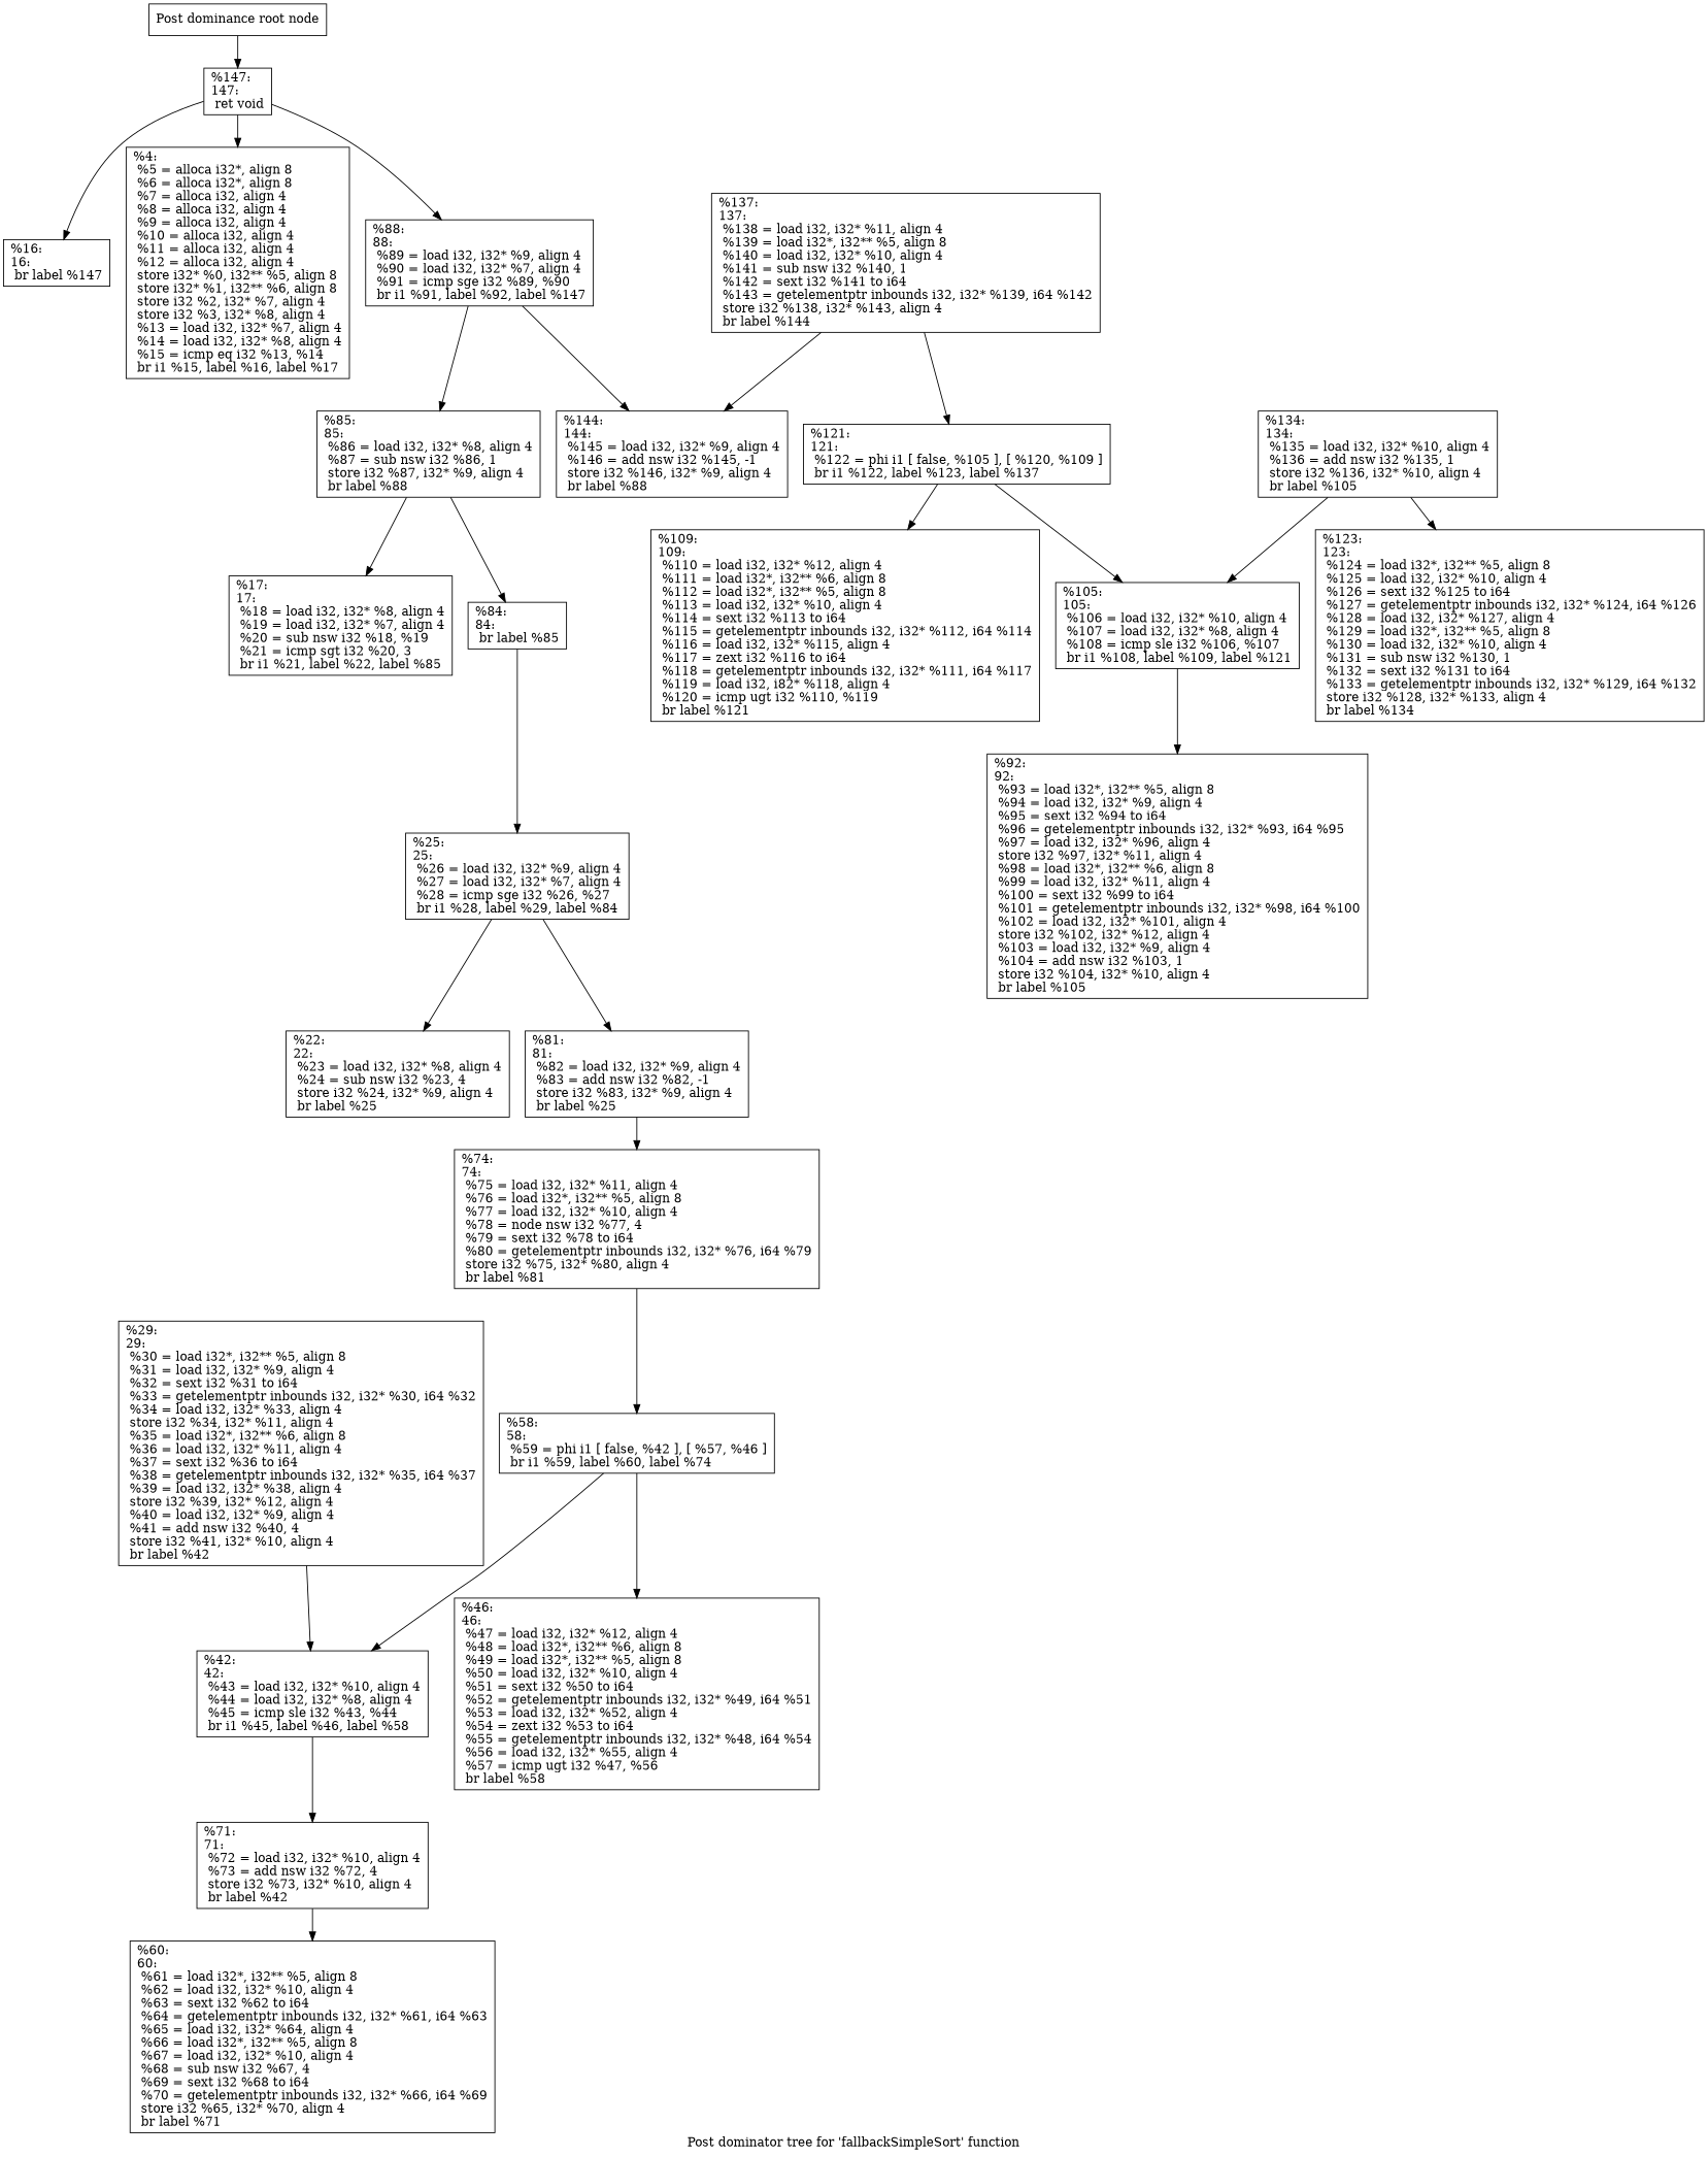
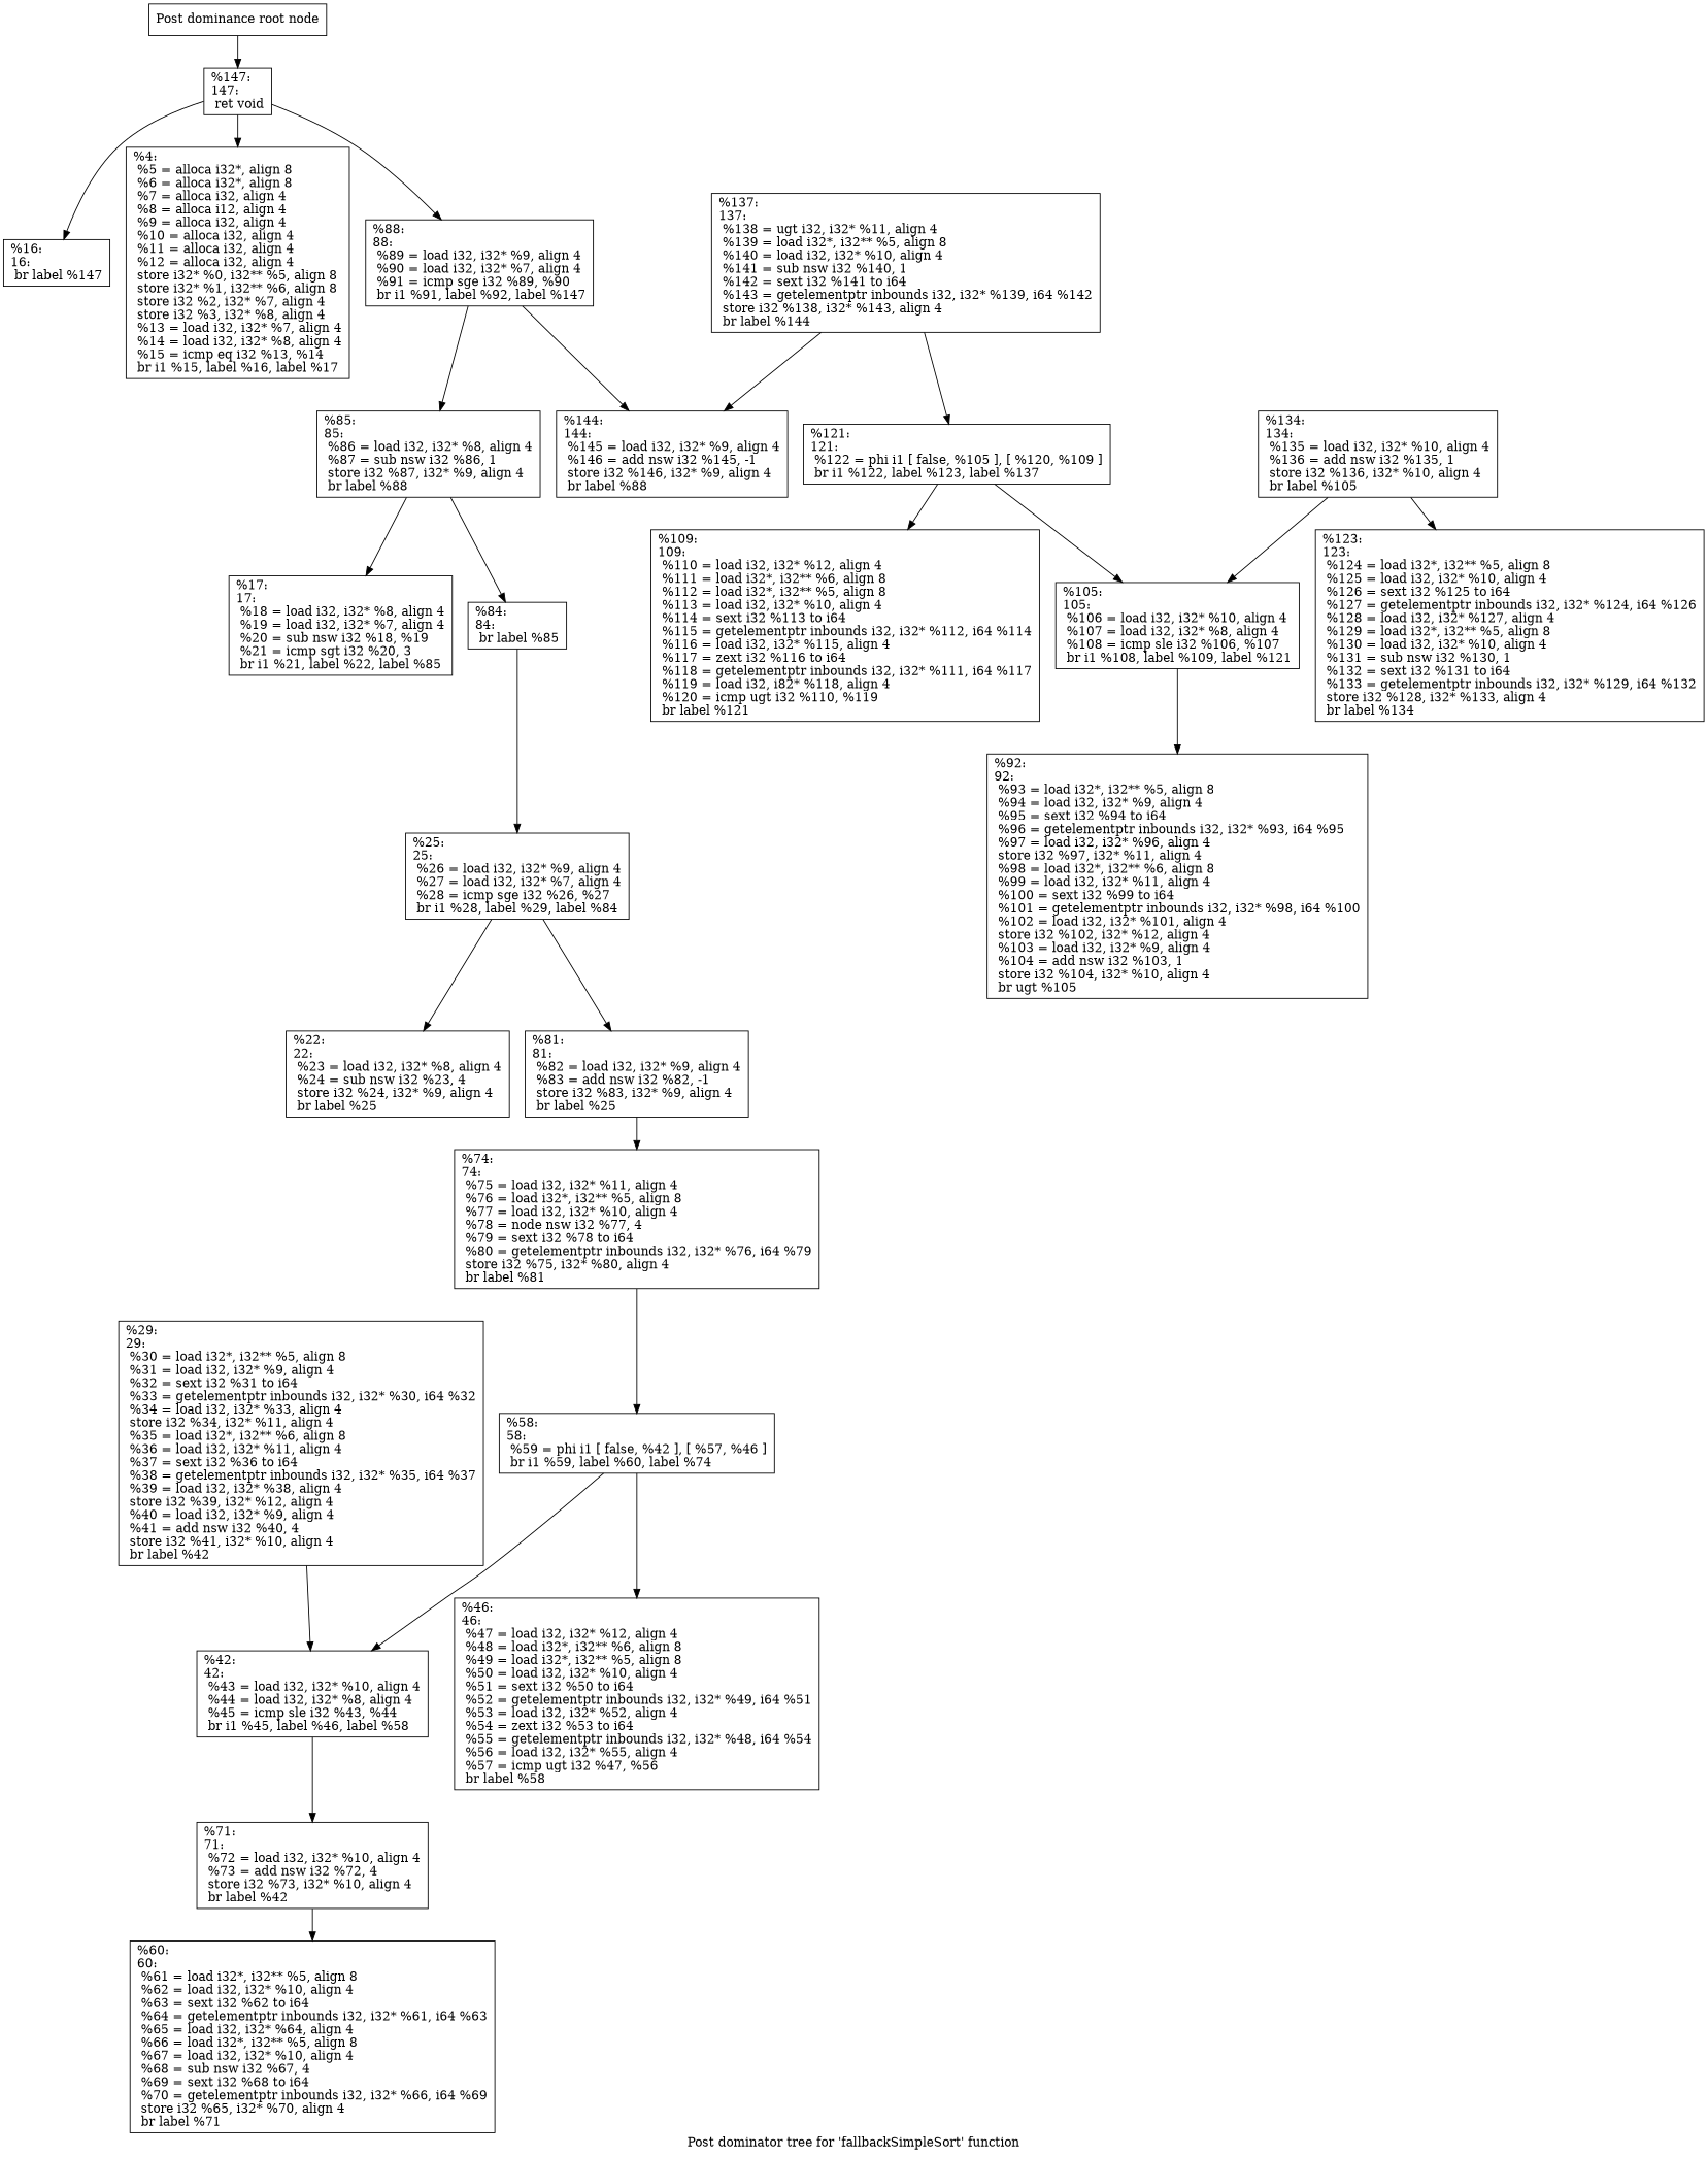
  digraph {
    label="Post dominator tree for 'fallbackSimpleSort' function"
    node [shape=record]
    n1 [label="{Post dominance root node}"]
    n2 [label="{%147:\l147:                                              \l  ret void\l}"]
    n3 [label="{%16:\l16:                                               \l  br label %147\l}"]
-   n4 [label="{%4:\l  %5 = alloca i32*, align 8\l  %6 = alloca i32*, align 8\l  %7 = alloca i32, align 4\l  %8 = alloca i32, align 4\l  %9 = alloca i32, align 4\l  %10 = alloca i32, align 4\l  %11 = alloca i32, align 4\l  %12 = alloca i32, align 4\l  store i32* %0, i32** %5, align 8\l  store i32* %1, i32** %6, align 8\l  store i32 %2, i32* %7, align 4\l  store i32 %3, i32* %8, align 4\l  %13 = load i32, i32* %7, align 4\l  %14 = load i32, i32* %8, align 4\l  %15 = icmp eq i32 %13, %14\l  br i1 %15, label %16, label %17\l}"]
+   n4 [label="{%4:\l  %5 = alloca i32*, align 8\l  %6 = alloca i32*, align 8\l  %7 = alloca i32, align 4\l  %8 = alloca i12, align 4\l  %9 = alloca i32, align 4\l  %10 = alloca i32, align 4\l  %11 = alloca i32, align 4\l  %12 = alloca i32, align 4\l  store i32* %0, i32** %5, align 8\l  store i32* %1, i32** %6, align 8\l  store i32 %2, i32* %7, align 4\l  store i32 %3, i32* %8, align 4\l  %13 = load i32, i32* %7, align 4\l  %14 = load i32, i32* %8, align 4\l  %15 = icmp eq i32 %13, %14\l  br i1 %15, label %16, label %17\l}"]
    n5 [label="{%88:\l88:                                               \l  %89 = load i32, i32* %9, align 4\l  %90 = load i32, i32* %7, align 4\l  %91 = icmp sge i32 %89, %90\l  br i1 %91, label %92, label %147\l}"]
    n6 [label="{%85:\l85:                                               \l  %86 = load i32, i32* %8, align 4\l  %87 = sub nsw i32 %86, 1\l  store i32 %87, i32* %9, align 4\l  br label %88\l}"]
    n7 [label="{%144:\l144:                                              \l  %145 = load i32, i32* %9, align 4\l  %146 = add nsw i32 %145, -1\l  store i32 %146, i32* %9, align 4\l  br label %88\l}"]
    n8 [label="{%17:\l17:                                               \l  %18 = load i32, i32* %8, align 4\l  %19 = load i32, i32* %7, align 4\l  %20 = sub nsw i32 %18, %19\l  %21 = icmp sgt i32 %20, 3\l  br i1 %21, label %22, label %85\l}"]
    n9 [label="{%84:\l84:                                               \l  br label %85\l}"]
    n10 [label="{%25:\l25:                                               \l  %26 = load i32, i32* %9, align 4\l  %27 = load i32, i32* %7, align 4\l  %28 = icmp sge i32 %26, %27\l  br i1 %28, label %29, label %84\l}"]
-   n11 [label="{%137:\l137:                                              \l  %138 = load i32, i32* %11, align 4\l  %139 = load i32*, i32** %5, align 8\l  %140 = load i32, i32* %10, align 4\l  %141 = sub nsw i32 %140, 1\l  %142 = sext i32 %141 to i64\l  %143 = getelementptr inbounds i32, i32* %139, i64 %142\l  store i32 %138, i32* %143, align 4\l  br label %144\l}"]
+   n11 [label="{%137:\l137:                                              \l  %138 = ugt i32, i32* %11, align 4\l  %139 = load i32*, i32** %5, align 8\l  %140 = load i32, i32* %10, align 4\l  %141 = sub nsw i32 %140, 1\l  %142 = sext i32 %141 to i64\l  %143 = getelementptr inbounds i32, i32* %139, i64 %142\l  store i32 %138, i32* %143, align 4\l  br label %144\l}"]
    n12 [label="{%121:\l121:                                              \l  %122 = phi i1 [ false, %105 ], [ %120, %109 ]\l  br i1 %122, label %123, label %137\l}"]
    n13 [label="{%22:\l22:                                               \l  %23 = load i32, i32* %8, align 4\l  %24 = sub nsw i32 %23, 4\l  store i32 %24, i32* %9, align 4\l  br label %25\l}"]
    n14 [label="{%81:\l81:                                               \l  %82 = load i32, i32* %9, align 4\l  %83 = add nsw i32 %82, -1\l  store i32 %83, i32* %9, align 4\l  br label %25\l}"]
    n15 [label="{%74:\l74:                                               \l  %75 = load i32, i32* %11, align 4\l  %76 = load i32*, i32** %5, align 8\l  %77 = load i32, i32* %10, align 4\l  %78 = node nsw i32 %77, 4\l  %79 = sext i32 %78 to i64\l  %80 = getelementptr inbounds i32, i32* %76, i64 %79\l  store i32 %75, i32* %80, align 4\l  br label %81\l}"]
    n16 [label="{%58:\l58:                                               \l  %59 = phi i1 [ false, %42 ], [ %57, %46 ]\l  br i1 %59, label %60, label %74\l}"]
    n17 [label="{%42:\l42:                                               \l  %43 = load i32, i32* %10, align 4\l  %44 = load i32, i32* %8, align 4\l  %45 = icmp sle i32 %43, %44\l  br i1 %45, label %46, label %58\l}"]
    n18 [label="{%46:\l46:                                               \l  %47 = load i32, i32* %12, align 4\l  %48 = load i32*, i32** %6, align 8\l  %49 = load i32*, i32** %5, align 8\l  %50 = load i32, i32* %10, align 4\l  %51 = sext i32 %50 to i64\l  %52 = getelementptr inbounds i32, i32* %49, i64 %51\l  %53 = load i32, i32* %52, align 4\l  %54 = zext i32 %53 to i64\l  %55 = getelementptr inbounds i32, i32* %48, i64 %54\l  %56 = load i32, i32* %55, align 4\l  %57 = icmp ugt i32 %47, %56\l  br label %58\l}"]
    n19 [label="{%71:\l71:                                               \l  %72 = load i32, i32* %10, align 4\l  %73 = add nsw i32 %72, 4\l  store i32 %73, i32* %10, align 4\l  br label %42\l}"]
    n20 [label="{%29:\l29:                                               \l  %30 = load i32*, i32** %5, align 8\l  %31 = load i32, i32* %9, align 4\l  %32 = sext i32 %31 to i64\l  %33 = getelementptr inbounds i32, i32* %30, i64 %32\l  %34 = load i32, i32* %33, align 4\l  store i32 %34, i32* %11, align 4\l  %35 = load i32*, i32** %6, align 8\l  %36 = load i32, i32* %11, align 4\l  %37 = sext i32 %36 to i64\l  %38 = getelementptr inbounds i32, i32* %35, i64 %37\l  %39 = load i32, i32* %38, align 4\l  store i32 %39, i32* %12, align 4\l  %40 = load i32, i32* %9, align 4\l  %41 = add nsw i32 %40, 4\l  store i32 %41, i32* %10, align 4\l  br label %42\l}"]
    n21 [label="{%60:\l60:                                               \l  %61 = load i32*, i32** %5, align 8\l  %62 = load i32, i32* %10, align 4\l  %63 = sext i32 %62 to i64\l  %64 = getelementptr inbounds i32, i32* %61, i64 %63\l  %65 = load i32, i32* %64, align 4\l  %66 = load i32*, i32** %5, align 8\l  %67 = load i32, i32* %10, align 4\l  %68 = sub nsw i32 %67, 4\l  %69 = sext i32 %68 to i64\l  %70 = getelementptr inbounds i32, i32* %66, i64 %69\l  store i32 %65, i32* %70, align 4\l  br label %71\l}"]
    n22 [label="{%105:\l105:                                              \l  %106 = load i32, i32* %10, align 4\l  %107 = load i32, i32* %8, align 4\l  %108 = icmp sle i32 %106, %107\l  br i1 %108, label %109, label %121\l}"]
    n23 [label="{%109:\l109:                                              \l  %110 = load i32, i32* %12, align 4\l  %111 = load i32*, i32** %6, align 8\l  %112 = load i32*, i32** %5, align 8\l  %113 = load i32, i32* %10, align 4\l  %114 = sext i32 %113 to i64\l  %115 = getelementptr inbounds i32, i32* %112, i64 %114\l  %116 = load i32, i32* %115, align 4\l  %117 = zext i32 %116 to i64\l  %118 = getelementptr inbounds i32, i32* %111, i64 %117\l  %119 = load i32, i82* %118, align 4\l  %120 = icmp ugt i32 %110, %119\l  br label %121\l}"]
-   n24 [label="{%92:\l92:                                               \l  %93 = load i32*, i32** %5, align 8\l  %94 = load i32, i32* %9, align 4\l  %95 = sext i32 %94 to i64\l  %96 = getelementptr inbounds i32, i32* %93, i64 %95\l  %97 = load i32, i32* %96, align 4\l  store i32 %97, i32* %11, align 4\l  %98 = load i32*, i32** %6, align 8\l  %99 = load i32, i32* %11, align 4\l  %100 = sext i32 %99 to i64\l  %101 = getelementptr inbounds i32, i32* %98, i64 %100\l  %102 = load i32, i32* %101, align 4\l  store i32 %102, i32* %12, align 4\l  %103 = load i32, i32* %9, align 4\l  %104 = add nsw i32 %103, 1\l  store i32 %104, i32* %10, align 4\l  br label %105\l}"]
+   n24 [label="{%92:\l92:                                               \l  %93 = load i32*, i32** %5, align 8\l  %94 = load i32, i32* %9, align 4\l  %95 = sext i32 %94 to i64\l  %96 = getelementptr inbounds i32, i32* %93, i64 %95\l  %97 = load i32, i32* %96, align 4\l  store i32 %97, i32* %11, align 4\l  %98 = load i32*, i32** %6, align 8\l  %99 = load i32, i32* %11, align 4\l  %100 = sext i32 %99 to i64\l  %101 = getelementptr inbounds i32, i32* %98, i64 %100\l  %102 = load i32, i32* %101, align 4\l  store i32 %102, i32* %12, align 4\l  %103 = load i32, i32* %9, align 4\l  %104 = add nsw i32 %103, 1\l  store i32 %104, i32* %10, align 4\l  br ugt %105\l}"]
    n25 [label="{%134:\l134:                                              \l  %135 = load i32, i32* %10, align 4\l  %136 = add nsw i32 %135, 1\l  store i32 %136, i32* %10, align 4\l  br label %105\l}"]
    n26 [label="{%123:\l123:                                              \l  %124 = load i32*, i32** %5, align 8\l  %125 = load i32, i32* %10, align 4\l  %126 = sext i32 %125 to i64\l  %127 = getelementptr inbounds i32, i32* %124, i64 %126\l  %128 = load i32, i32* %127, align 4\l  %129 = load i32*, i32** %5, align 8\l  %130 = load i32, i32* %10, align 4\l  %131 = sub nsw i32 %130, 1\l  %132 = sext i32 %131 to i64\l  %133 = getelementptr inbounds i32, i32* %129, i64 %132\l  store i32 %128, i32* %133, align 4\l  br label %134\l}"]
    n1 -> n2
    n2 -> n3
    n2 -> n4
    n2 -> n5
    n5 -> n6
    n5 -> n7
    n6 -> n8
    n6 -> n9
    n9 -> n10
    n10 -> n13
    n10 -> n14
    n11 -> n7
    n11 -> n12
    n12 -> n22
    n12 -> n23
    n14 -> n15
    n15 -> n16
    n16 -> n17
    n16 -> n18
    n17 -> n19
    n19 -> n21
    n20 -> n17
    n22 -> n24
    n25 -> n22
    n25 -> n26
  }
